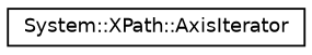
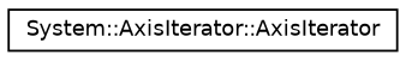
  digraph {
    rankdir=LR
-   n1 [color=black fillcolor=white fontname=Helvetica fontsize=10 height=0.2 label="System::XPath::AxisIterator" shape=record style=filled width=0.4]
+   n1 [color=black fillcolor=white fontname=Helvetica fontsize=10 height=0.2 label="System::AxisIterator::AxisIterator" shape=record style=filled width=0.4]
  }
